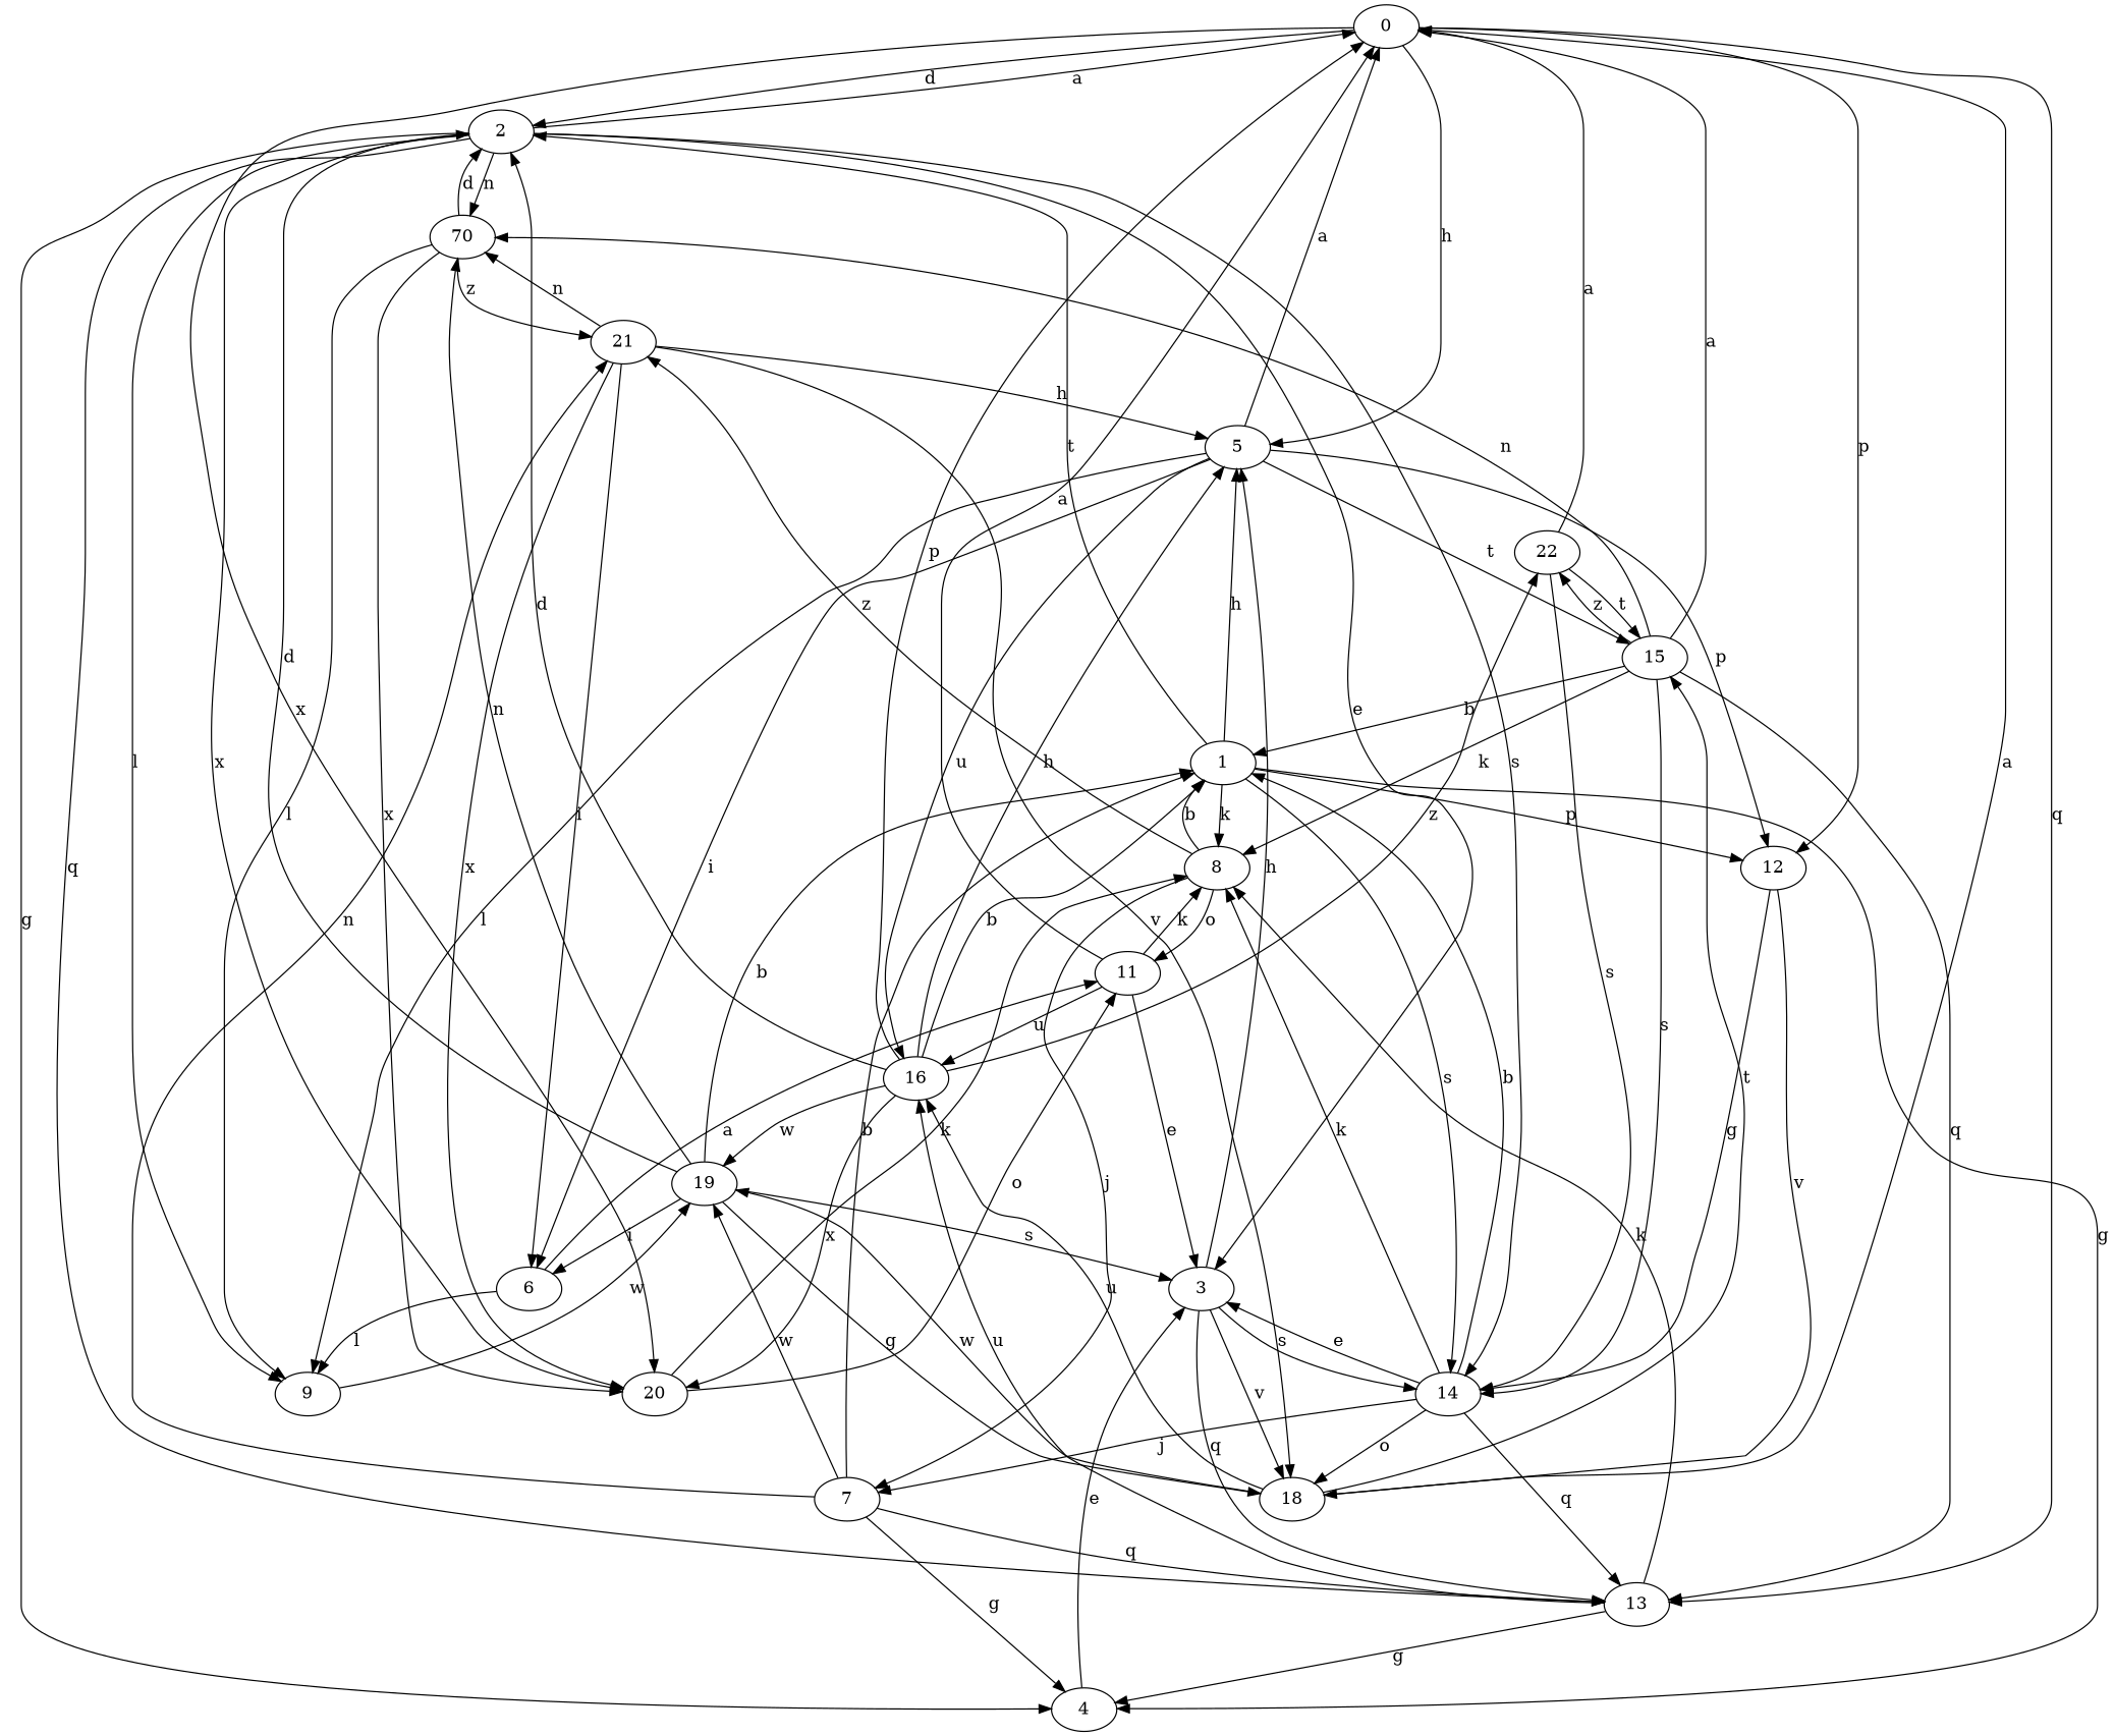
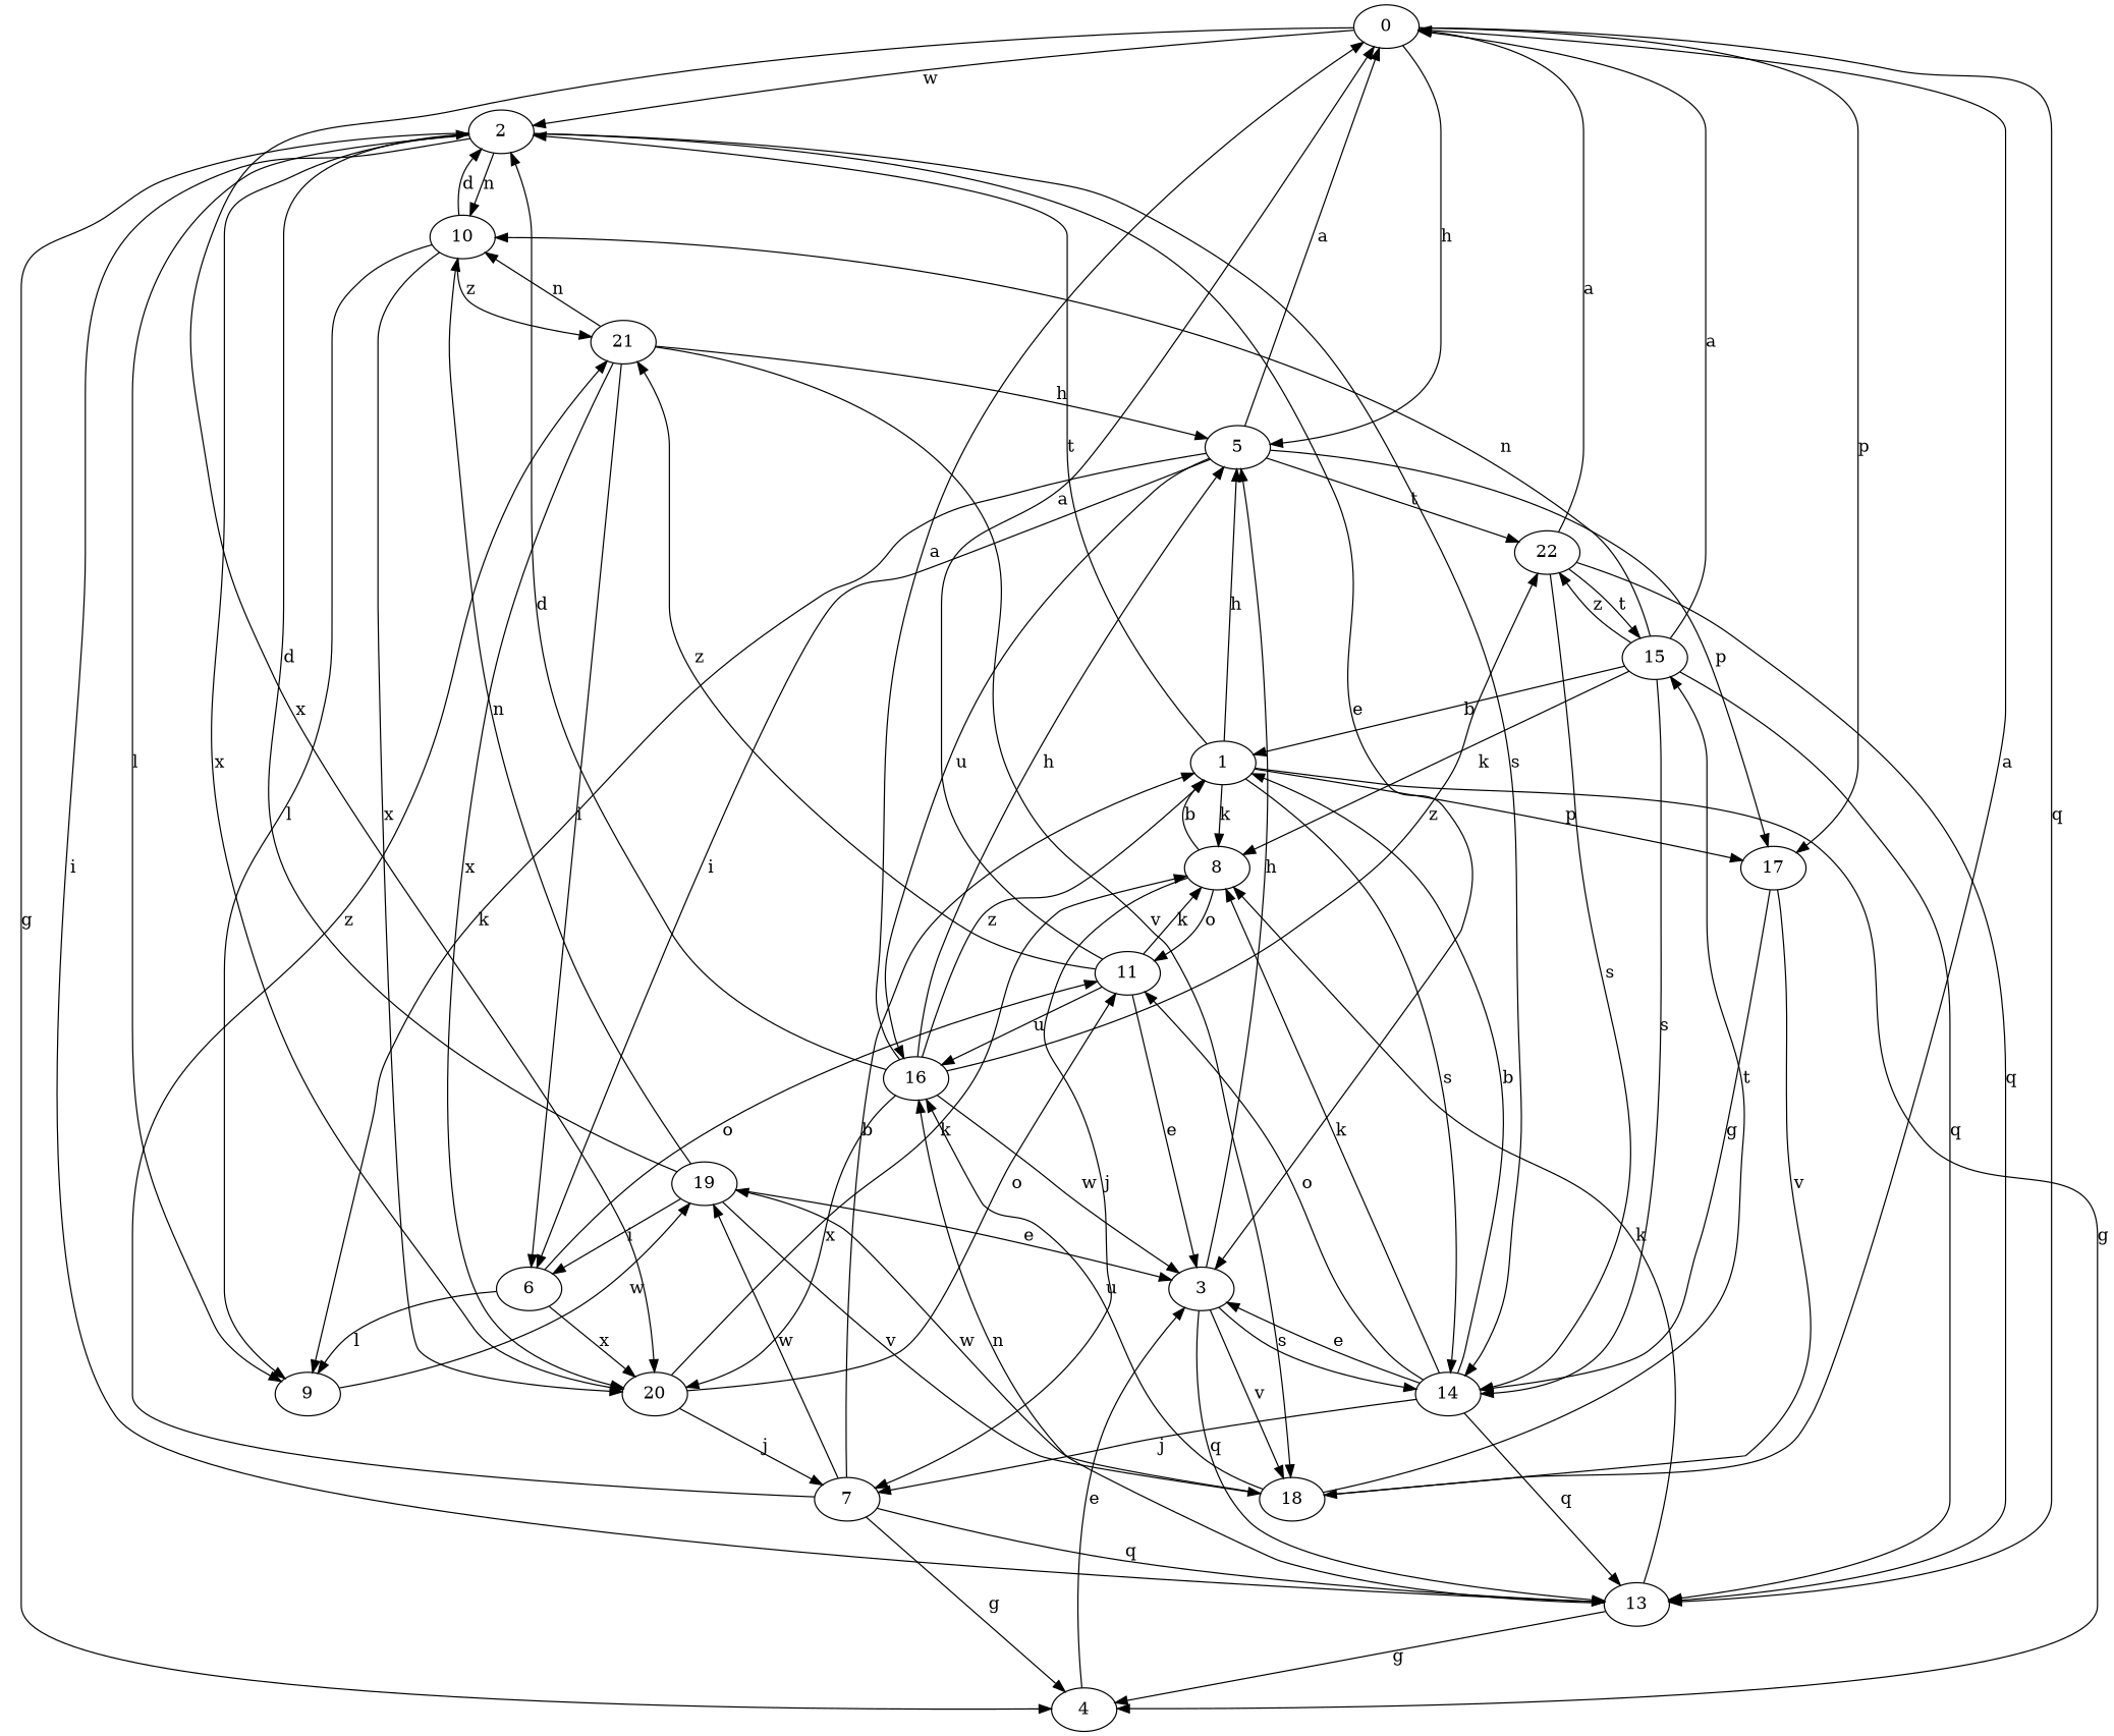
  strict digraph {
    0
    2
    5
-   12
+   12 [label=17]
    13
    20
    4
    14
    3
    9
-   10 [label=70]
+   10
    6
    15
    16
    18
    8
    11
    7
    1
    19
    21
    22
-   0 -> 2 [label=d]
+   0 -> 2 [label=w]
    0 -> 5 [label=h]
    0 -> 12 [label=p]
    0 -> 13 [label=q]
    0 -> 20 [label=x]
-   2 -> 0 [label=a]
-   2 -> 13 [label=q]
+   2 -> 13 [label=i]
    2 -> 20 [label=x]
    2 -> 4 [label=g]
    2 -> 14 [label=s]
    2 -> 3 [label=e]
    2 -> 9 [label=l]
    2 -> 10 [label=n]
    5 -> 0 [label=a]
    5 -> 12 [label=p]
-   5 -> 9 [label=l]
+   5 -> 9 [label=k]
    5 -> 6 [label=i]
-   5 -> 15 [label=t]
+   5 -> 22 [label=t]
    5 -> 16 [label=u]
    12 -> 14 [label=g]
    12 -> 18 [label=v]
    13 -> 4 [label=g]
-   13 -> 16 [label=u]
+   13 -> 16 [label=n]
    13 -> 8 [label=k]
    20 -> 8 [label=k]
    20 -> 11 [label=o]
+   20 -> 7 [label=j]
    4 -> 3 [label=e]
    14 -> 13 [label=q]
    14 -> 3 [label=e]
    14 -> 8 [label=k]
-   14 -> 18 [label=o]
+   14 -> 11 [label=o]
    14 -> 7 [label=j]
    14 -> 1 [label=b]
    3 -> 5 [label=h]
    3 -> 13 [label=q]
    3 -> 14 [label=s]
    3 -> 18 [label=v]
    9 -> 19 [label=w]
    10 -> 2 [label=d]
    10 -> 20 [label=x]
    10 -> 9 [label=l]
    10 -> 21 [label=z]
+   6 -> 20 [label=x]
    6 -> 9 [label=l]
-   6 -> 11 [label=a]
+   6 -> 11 [label=o]
    15 -> 0 [label=a]
    15 -> 13 [label=q]
    15 -> 14 [label=s]
    15 -> 10 [label=n]
    15 -> 8 [label=k]
    15 -> 1 [label=b]
    15 -> 22 [label=z]
-   16 -> 0 [label=p]
+   16 -> 0 [label=a]
    16 -> 2 [label=d]
    16 -> 5 [label=h]
    16 -> 20 [label=x]
-   16 -> 1 [label=b]
-   16 -> 19 [label=w]
+   16 -> 1 [label=z]
+   16 -> 3 [label=w]
    16 -> 22 [label=z]
    18 -> 0 [label=a]
    18 -> 15 [label=t]
    18 -> 16 [label=u]
    18 -> 19 [label=w]
    8 -> 11 [label=o]
    8 -> 7 [label=j]
    8 -> 1 [label=b]
    11 -> 0 [label=a]
    11 -> 3 [label=e]
    11 -> 16 [label=u]
    11 -> 8 [label=k]
-   8 -> 21 [label=z]
+   11 -> 21 [label=z]
    7 -> 13 [label=q]
    7 -> 4 [label=g]
    7 -> 1 [label=b]
    7 -> 19 [label=w]
-   7 -> 21 [label=n]
+   7 -> 21 [label=z]
    1 -> 2 [label=t]
    1 -> 5 [label=h]
    1 -> 12 [label=p]
    1 -> 4 [label=g]
    1 -> 14 [label=s]
    1 -> 8 [label=k]
    19 -> 2 [label=d]
-   19 -> 3 [label=s]
+   19 -> 3 [label=e]
    19 -> 10 [label=n]
    19 -> 6 [label=i]
-   19 -> 18 [label=g]
-   19 -> 1 [label=b]
+   19 -> 18 [label=v]
    21 -> 5 [label=h]
    21 -> 20 [label=x]
    21 -> 10 [label=n]
    21 -> 6 [label=i]
    21 -> 18 [label=v]
    22 -> 0 [label=a]
+   22 -> 13 [label=q]
    22 -> 14 [label=s]
    22 -> 15 [label=t]
  }
